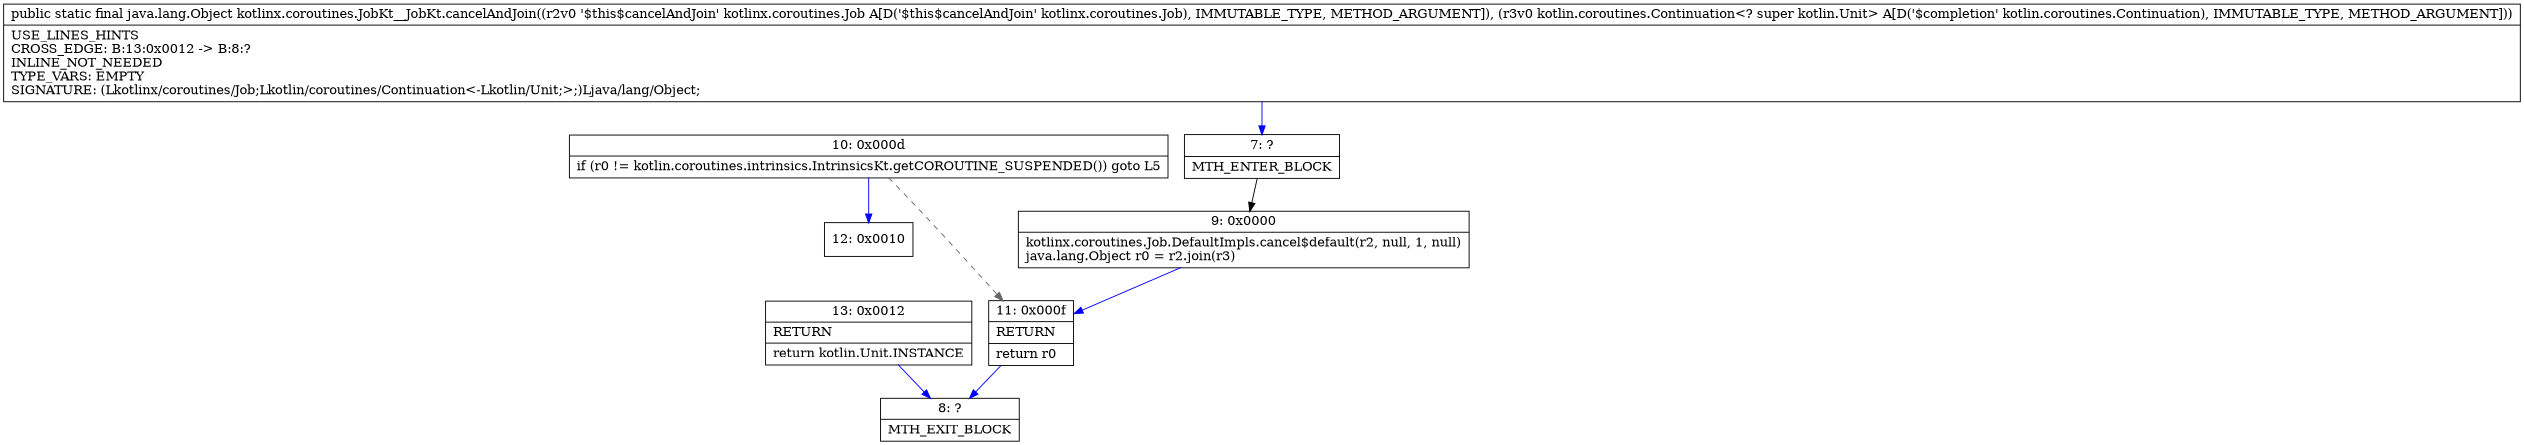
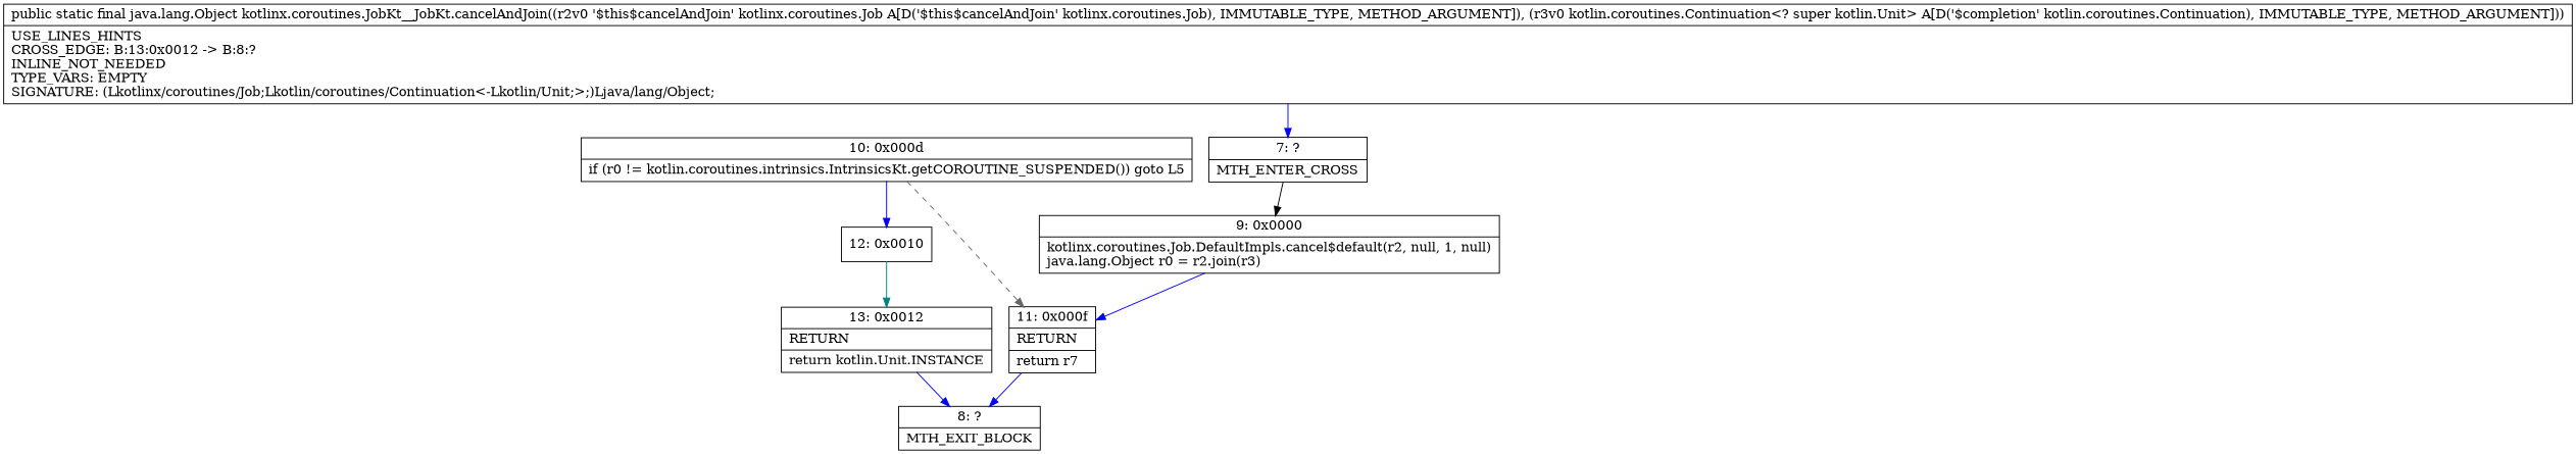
  digraph {
    node [shape=record]
    edge [color=blue]
-   n1 [label="{7\:\ ?|MTH_ENTER_BLOCK\l}"]
+   n1 [label="{7\:\ ?|MTH_ENTER_CROSS\l}"]
    n2 [label="{9\:\ 0x0000|kotlinx.coroutines.Job.DefaultImpls.cancel$default(r2, null, 1, null)\ljava.lang.Object r0 = r2.join(r3)\l}"]
-   n3 [label="{11\:\ 0x000f|RETURN\l|return r0\l}"]
+   n3 [label="{11\:\ 0x000f|RETURN\l|return r7\l}"]
    n4 [label="{10\:\ 0x000d|if (r0 != kotlin.coroutines.intrinsics.IntrinsicsKt.getCOROUTINE_SUSPENDED()) goto L5\l}"]
    n5 [label="{12\:\ 0x0010}"]
    n6 [label="{8\:\ ?|MTH_EXIT_BLOCK\l}"]
    n7 [label="{13\:\ 0x0012|RETURN\l|return kotlin.Unit.INSTANCE\l}"]
    n8 [label="{public static final java.lang.Object kotlinx.coroutines.JobKt__JobKt.cancelAndJoin((r2v0 '$this$cancelAndJoin' kotlinx.coroutines.Job A[D('$this$cancelAndJoin' kotlinx.coroutines.Job), IMMUTABLE_TYPE, METHOD_ARGUMENT]), (r3v0 kotlin.coroutines.Continuation\<? super kotlin.Unit\> A[D('$completion' kotlin.coroutines.Continuation), IMMUTABLE_TYPE, METHOD_ARGUMENT]))  | USE_LINES_HINTS\lCROSS_EDGE: B:13:0x0012 \-\> B:8:?\lINLINE_NOT_NEEDED\lTYPE_VARS: EMPTY\lSIGNATURE: (Lkotlinx\/coroutines\/Job;Lkotlin\/coroutines\/Continuation\<\-Lkotlin\/Unit;\>;)Ljava\/lang\/Object;\l}"]
    n1 -> n2 [color=black]
    n2 -> n3
    n3 -> n6
    n4 -> n3 [color=gray40 style=dashed]
    n4 -> n5
+   n5 -> n7 [color=teal]
    n7 -> n6
    n8 -> n1
  }
